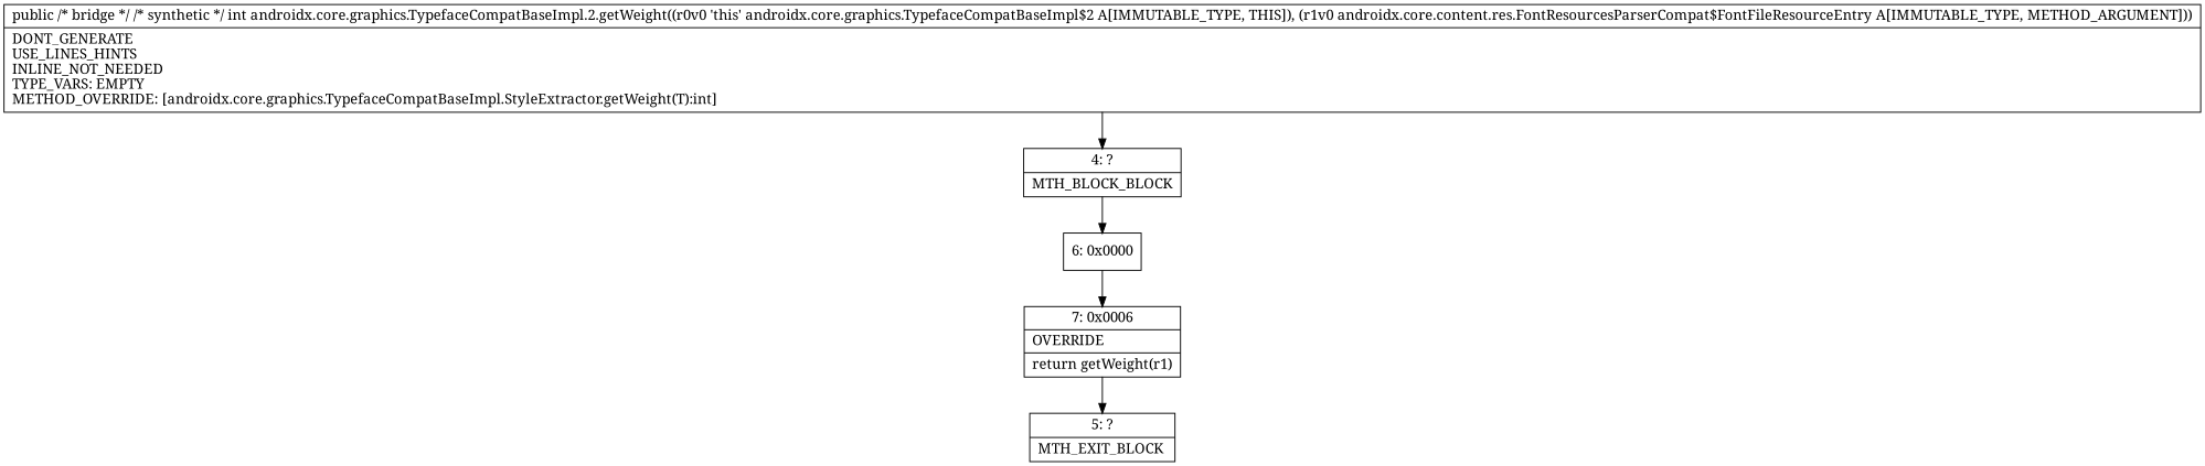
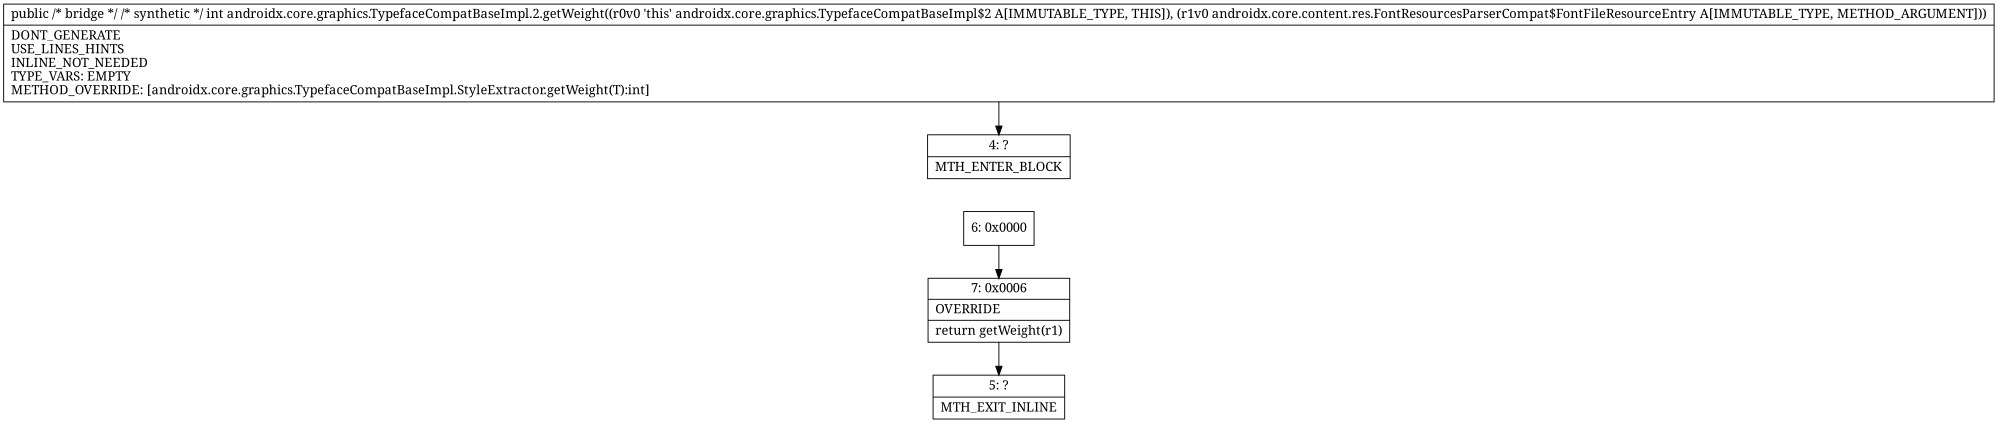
  digraph {
    fontname="Noto Serif"
    node [fontname="Noto Serif" shape=record]
    edge [fontname="Noto Serif"]
-   n1 [label="{4\:\ ?|MTH_BLOCK_BLOCK\l}"]
+   n1 [label="{4\:\ ?|MTH_ENTER_BLOCK\l}"]
    n2 [label="{6\:\ 0x0000}"]
    n3 [label="{7\:\ 0x0006|OVERRIDE\l|return getWeight(r1)\l}"]
-   n4 [label="{5\:\ ?|MTH_EXIT_BLOCK\l}"]
+   n4 [label="{5\:\ ?|MTH_EXIT_INLINE\l}"]
    n5 [label="{public \/* bridge *\/ \/* synthetic *\/ int androidx.core.graphics.TypefaceCompatBaseImpl.2.getWeight((r0v0 'this' androidx.core.graphics.TypefaceCompatBaseImpl$2 A[IMMUTABLE_TYPE, THIS]), (r1v0 androidx.core.content.res.FontResourcesParserCompat$FontFileResourceEntry A[IMMUTABLE_TYPE, METHOD_ARGUMENT]))  | DONT_GENERATE\lUSE_LINES_HINTS\lINLINE_NOT_NEEDED\lTYPE_VARS: EMPTY\lMETHOD_OVERRIDE: [androidx.core.graphics.TypefaceCompatBaseImpl.StyleExtractor.getWeight(T):int]\l}"]
-   n1 -> n2
    n2 -> n3
    n3 -> n4
    n5 -> n1
  }
